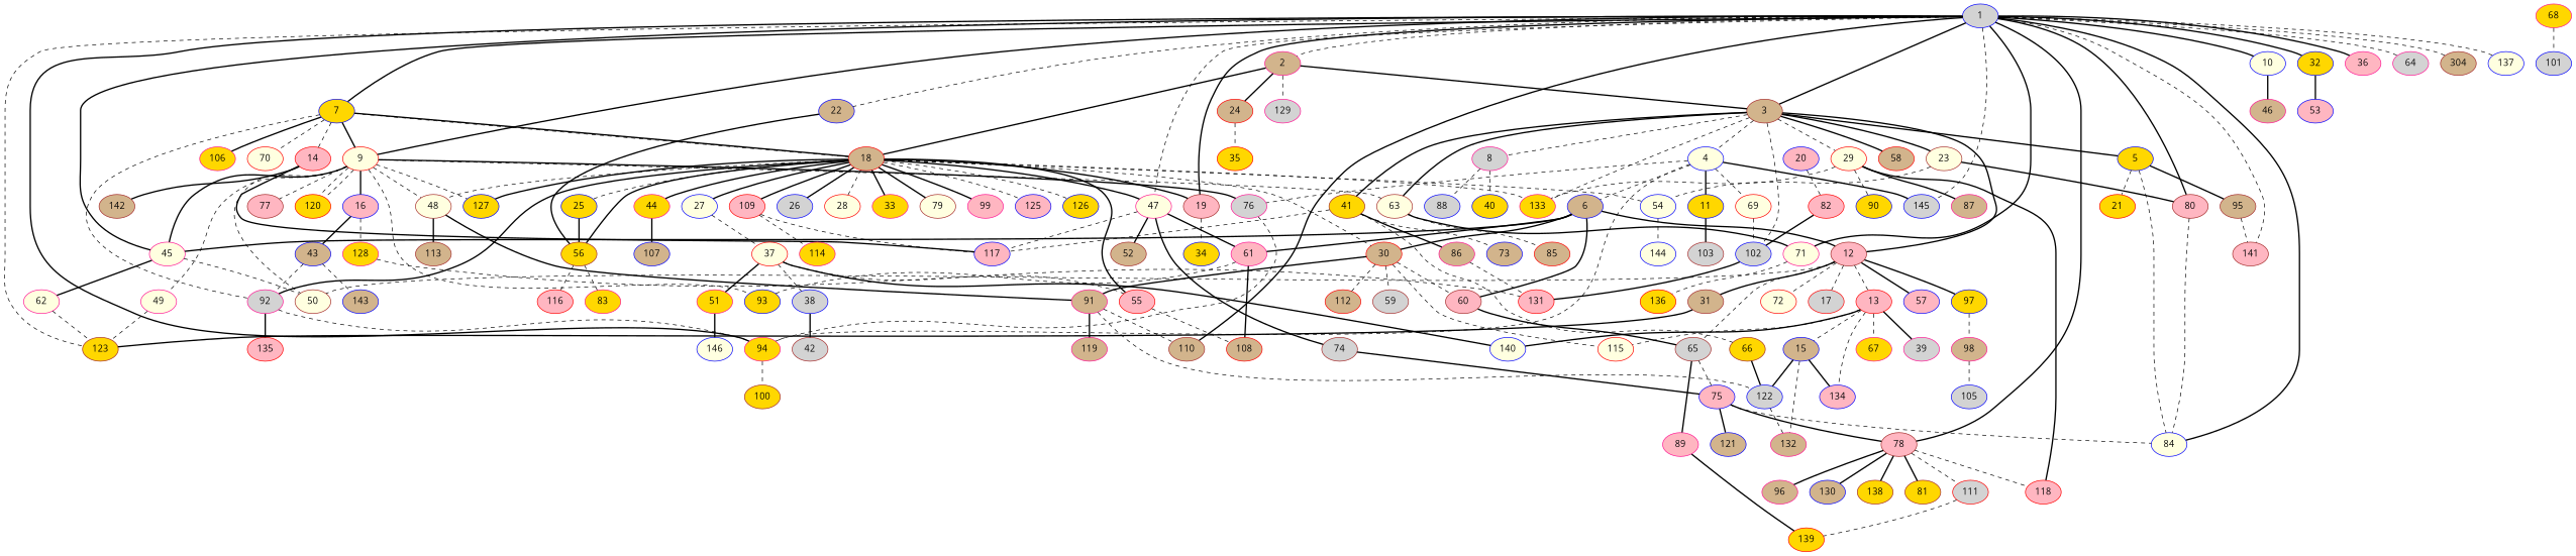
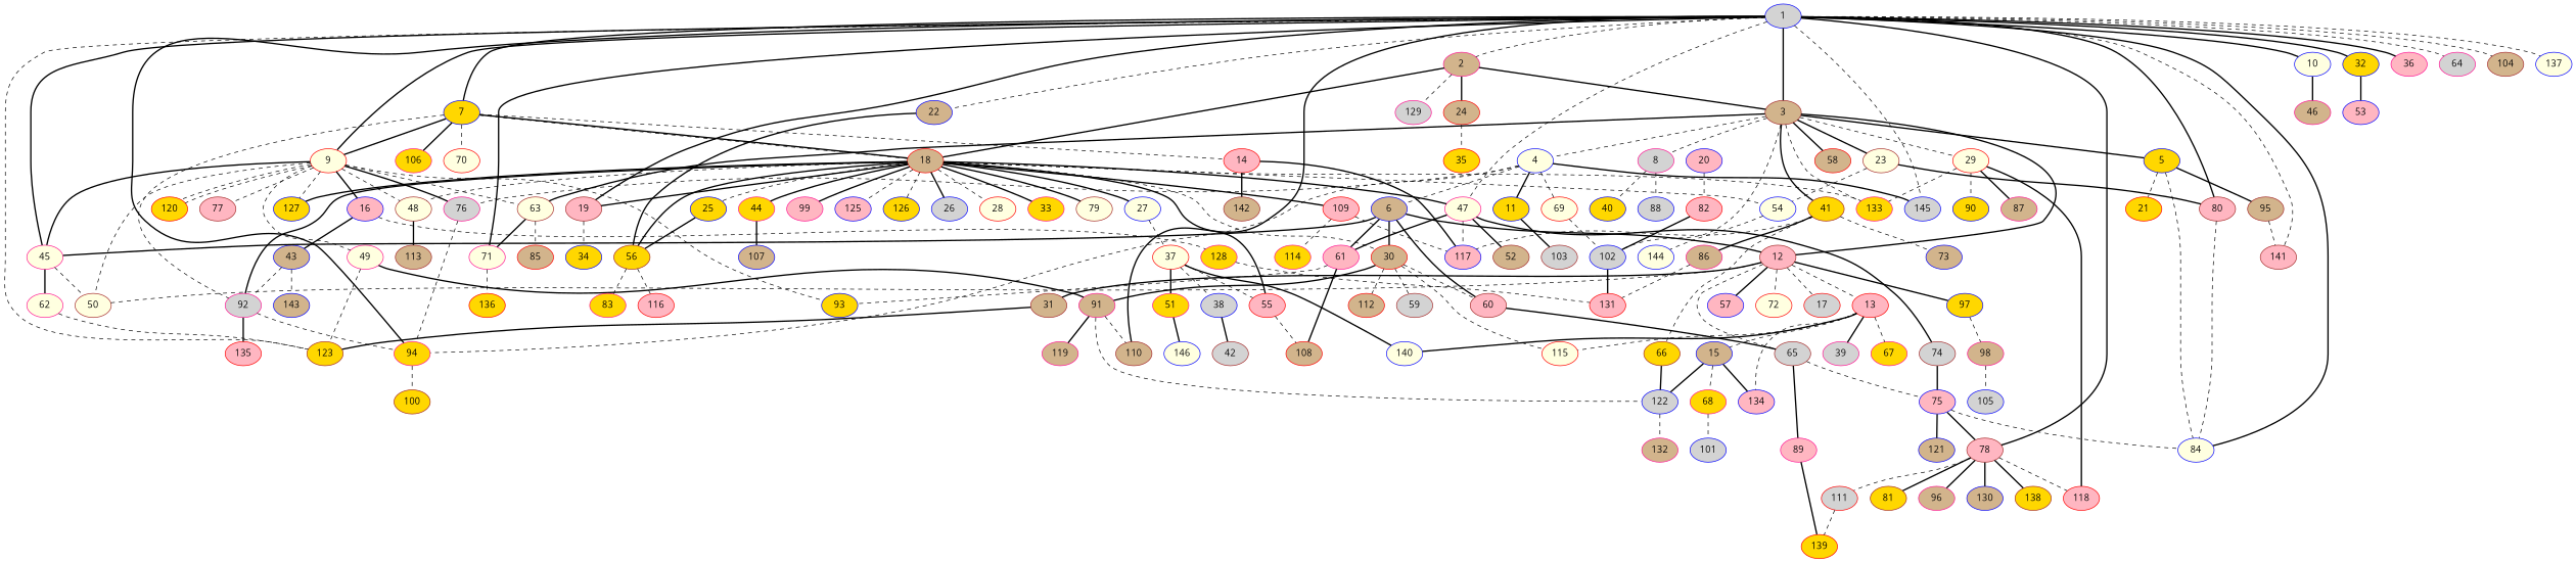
  graph {
    fontname="Open Sans"
    node [color=blue fillcolor=gold fontname="Open Sans" style=filled]
    edge [fontname="Open Sans" style=dashed]
    1 [fillcolor=lightgrey]
    2 [color=deeppink fillcolor=tan]
    3 [color=brown fillcolor=tan]
    7
    9 [color=red fillcolor=lightyellow]
    10 [fillcolor=lightyellow]
    19 [color=brown fillcolor=lightpink]
    22 [fillcolor=tan]
    32
    36 [color=deeppink fillcolor=lightpink]
    45 [color=deeppink fillcolor=lightyellow]
    47 [color=deeppink fillcolor=lightyellow]
    64 [color=deeppink fillcolor=lightgrey]
    71 [color=deeppink fillcolor=lightyellow]
    78 [color=brown fillcolor=lightpink]
    80 [color=brown fillcolor=lightpink]
    84 [fillcolor=lightyellow]
    94 [color=deeppink]
-   104 [color=brown fillcolor=tan label=304]
+   104 [color=brown fillcolor=tan]
    110 [color=brown fillcolor=tan]
    123 [color=brown]
    137 [fillcolor=lightyellow]
    141 [color=brown fillcolor=lightpink]
    145 [fillcolor=lightgrey]
    18 [color=red fillcolor=tan]
    24 [color=red fillcolor=tan]
    129 [color=deeppink fillcolor=lightgrey]
    4 [fillcolor=lightyellow]
    5
    8 [color=deeppink fillcolor=lightgrey]
    12 [color=brown fillcolor=lightpink]
    23 [color=brown fillcolor=lightyellow]
    29 [color=red fillcolor=lightyellow]
    41 [color=brown]
    58 [color=red fillcolor=tan]
    63 [color=brown fillcolor=lightyellow]
    102 [fillcolor=lightgrey]
    133 [color=deeppink]
    14 [color=red fillcolor=lightpink]
    70 [color=red fillcolor=lightyellow]
    92 [color=deeppink fillcolor=lightgrey]
    106 [color=deeppink]
    76 [color=deeppink fillcolor=lightgrey]
    16 [fillcolor=lightpink]
    48 [color=brown fillcolor=lightyellow]
    49 [color=deeppink fillcolor=lightyellow]
    50 [color=brown fillcolor=lightyellow]
    77 [color=brown fillcolor=lightpink]
    93
    120 [color=red]
    127
    46 [color=deeppink fillcolor=tan]
    34
    56 [color=brown]
    53 [fillcolor=lightpink]
    62 [color=deeppink fillcolor=lightyellow]
    61 [color=deeppink fillcolor=lightpink]
    117 [fillcolor=lightpink]
    52 [color=brown fillcolor=tan]
    74 [color=brown fillcolor=lightgrey]
    136 [color=red]
    118 [color=red fillcolor=lightpink]
    81 [color=brown]
    96 [color=deeppink fillcolor=tan]
    111 [color=red fillcolor=lightgrey]
    130 [fillcolor=tan]
    138 [color=brown]
    100 [color=brown]
    30 [color=red fillcolor=tan]
    25
    26 [fillcolor=lightgrey]
    27 [fillcolor=lightyellow]
    28 [color=red fillcolor=lightyellow]
    33 [color=deeppink]
    44 [color=deeppink]
    54 [fillcolor=lightyellow]
    55 [color=red fillcolor=lightpink]
    79 [color=brown fillcolor=lightyellow]
    99 [color=deeppink fillcolor=lightpink]
    109 [color=red fillcolor=lightpink]
    125 [fillcolor=lightpink]
    126
    35 [color=red]
    6 [fillcolor=tan]
    11
    69 [color=red fillcolor=lightyellow]
    21 [color=red]
    95 [color=brown fillcolor=tan]
    40
    88 [fillcolor=lightgrey]
    13 [color=red fillcolor=lightpink]
    17 [color=red fillcolor=lightgrey]
    31 [color=brown fillcolor=tan]
    57 [fillcolor=lightpink]
    65 [color=brown fillcolor=lightgrey]
    72 [color=red fillcolor=lightyellow]
    97
    87 [color=deeppink fillcolor=tan]
    90
    66 [color=brown]
    73 [fillcolor=tan]
    86 [color=deeppink fillcolor=tan]
    85 [color=red fillcolor=tan]
    131 [color=red fillcolor=lightpink]
    60 [color=brown fillcolor=lightpink]
    103 [color=brown fillcolor=lightgrey]
    115 [color=red fillcolor=lightyellow]
    59 [color=brown fillcolor=lightgrey]
    91 [color=deeppink fillcolor=tan]
    112 [color=red fillcolor=tan]
    108 [color=red fillcolor=tan]
    142 [color=brown fillcolor=tan]
    135 [color=red fillcolor=lightpink]
    43 [fillcolor=tan]
    128 [color=deeppink]
    20 [fillcolor=lightpink]
    82 [color=red fillcolor=lightpink]
    113 [color=brown fillcolor=tan]
    15 [fillcolor=tan]
    39 [color=deeppink fillcolor=lightgrey]
    67 [color=deeppink]
    134 [fillcolor=lightpink]
    140 [fillcolor=lightyellow]
    75 [fillcolor=lightpink]
    89 [color=deeppink fillcolor=lightpink]
    98 [color=deeppink fillcolor=tan]
    68 [color=deeppink]
    122 [fillcolor=lightgrey]
    101 [fillcolor=lightgrey]
    132 [color=deeppink fillcolor=tan]
    143 [fillcolor=tan]
    37 [color=red fillcolor=lightyellow]
    107 [fillcolor=tan]
    144 [fillcolor=lightyellow]
    83 [color=deeppink]
    116 [color=red fillcolor=lightpink]
    114 [color=deeppink]
    38 [fillcolor=lightgrey]
    51 [color=deeppink]
    119 [color=deeppink fillcolor=tan]
    42 [color=brown fillcolor=lightgrey]
    146 [fillcolor=lightyellow]
    121 [fillcolor=tan]
    139 [color=red]
    105 [fillcolor=lightgrey]
    1 -- 2
    1 -- 3 [style=bold]
    1 -- 7 [style=bold]
    1 -- 9 [style=bold]
    1 -- 10 [style=bold]
    1 -- 19 [style=bold]
    1 -- 22
    1 -- 32 [style=bold]
    1 -- 36 [style=bold]
    1 -- 45 [style=bold]
    1 -- 47
    1 -- 64
    1 -- 71 [style=bold]
    1 -- 78 [style=bold]
    1 -- 80 [style=bold]
    1 -- 84 [style=bold]
    1 -- 94 [style=bold]
    1 -- 104
    1 -- 110 [style=bold]
    1 -- 123
    1 -- 137
    1 -- 141
    1 -- 145
    2 -- 3 [style=bold]
    2 -- 18 [style=bold]
    2 -- 24 [style=bold]
    2 -- 129
    3 -- 4
    3 -- 5 [style=bold]
    3 -- 8
    3 -- 12 [style=bold]
    3 -- 23 [style=bold]
    3 -- 29
    3 -- 41 [style=bold]
    3 -- 58 [style=bold]
    3 -- 63 [style=bold]
    3 -- 102
    3 -- 133
    7 -- 9 [style=bold]
    7 -- 18
    7 -- 18 [style=bold]
    7 -- 14
    7 -- 70
    7 -- 92
    7 -- 106 [style=bold]
    9 -- 45 [style=bold]
    9 -- 63
    9 -- 76 [style=bold]
    9 -- 16 [style=bold]
    9 -- 48
    9 -- 49
    9 -- 50
    9 -- 77
    9 -- 93
    9 -- 120
    9 -- 120
    9 -- 127
    10 -- 46 [style=bold]
    19 -- 34
    22 -- 56 [style=bold]
    32 -- 53 [style=bold]
    45 -- 50
    45 -- 62 [style=bold]
    47 -- 61 [style=bold]
    47 -- 117
    47 -- 52 [style=bold]
    47 -- 74 [style=bold]
    71 -- 136
    78 -- 118
    78 -- 81 [style=bold]
    78 -- 96 [style=bold]
    78 -- 111
    78 -- 130 [style=bold]
    78 -- 138 [style=bold]
    80 -- 84
    94 -- 100
    18 -- 19 [style=bold]
    18 -- 47 [style=bold]
    18 -- 133
    18 -- 92 [style=bold]
    18 -- 48
    18 -- 127 [style=bold]
    18 -- 56 [style=bold]
    18 -- 30
    18 -- 25
    18 -- 26 [style=bold]
    18 -- 27 [style=bold]
    18 -- 28
    18 -- 33 [style=bold]
    18 -- 44 [style=bold]
    18 -- 54
    18 -- 55 [style=bold]
    18 -- 79 [style=bold]
    18 -- 99 [style=bold]
    18 -- 109 [style=bold]
    18 -- 125
    18 -- 126
    24 -- 35
    4 -- 94
    4 -- 145 [style=bold]
    4 -- 76
    4 -- 6
    4 -- 11 [style=bold]
    4 -- 69
    5 -- 84
    5 -- 21
    5 -- 95 [style=bold]
    8 -- 40
    8 -- 88
    12 -- 50
    12 -- 13
    12 -- 17
    12 -- 31 [style=bold]
    12 -- 57 [style=bold]
    12 -- 65
    12 -- 72
    12 -- 97 [style=bold]
    23 -- 80 [style=bold]
    23 -- 54
    29 -- 133
    29 -- 118 [style=bold]
    29 -- 87 [style=bold]
    29 -- 90
    41 -- 117
    41 -- 66
    41 -- 73
    41 -- 86 [style=bold]
    63 -- 71 [style=bold]
    63 -- 85
    102 -- 131 [style=bold]
    14 -- 117 [style=bold]
    14 -- 142 [style=bold]
    92 -- 94
    92 -- 135 [style=bold]
    76 -- 94
    16 -- 43 [style=bold]
    16 -- 128
    48 -- 113 [style=bold]
    49 -- 123
-   48 -- 91 [style=bold]
+   49 -- 91 [style=bold]
    56 -- 83
    56 -- 116
    62 -- 123
    61 -- 93
    61 -- 108 [style=bold]
    74 -- 75 [style=bold]
    111 -- 139
    30 -- 60
    30 -- 115
    30 -- 59
    30 -- 91 [style=bold]
    30 -- 112
    25 -- 56 [style=bold]
    27 -- 37
    44 -- 107 [style=bold]
    54 -- 144
    55 -- 108
    109 -- 117
    109 -- 114
    6 -- 45 [style=bold]
    6 -- 12 [style=bold]
    6 -- 61 [style=bold]
    6 -- 30 [style=bold]
    6 -- 60 [style=bold]
    11 -- 103 [style=bold]
    69 -- 102
    95 -- 141
    13 -- 115
    13 -- 15
    13 -- 39 [style=bold]
    13 -- 67
    13 -- 134
    13 -- 140 [style=bold]
    31 -- 123 [style=bold]
    65 -- 75
    65 -- 89 [style=bold]
    97 -- 98
    66 -- 122 [style=bold]
    86 -- 131
    60 -- 65 [style=bold]
    91 -- 110
    91 -- 122
    91 -- 119 [style=bold]
    43 -- 92
    43 -- 143
    128 -- 131
    20 -- 82
    82 -- 102 [style=bold]
    15 -- 134 [style=bold]
-   15 -- 132
+   15 -- 68
    15 -- 122 [style=bold]
    75 -- 78 [style=bold]
    75 -- 84
    75 -- 121 [style=bold]
    89 -- 139 [style=bold]
    98 -- 105
    68 -- 101
    122 -- 132
    37 -- 55
    37 -- 140 [style=bold]
    37 -- 38
    37 -- 51 [style=bold]
    38 -- 42 [style=bold]
    51 -- 146 [style=bold]
  }
